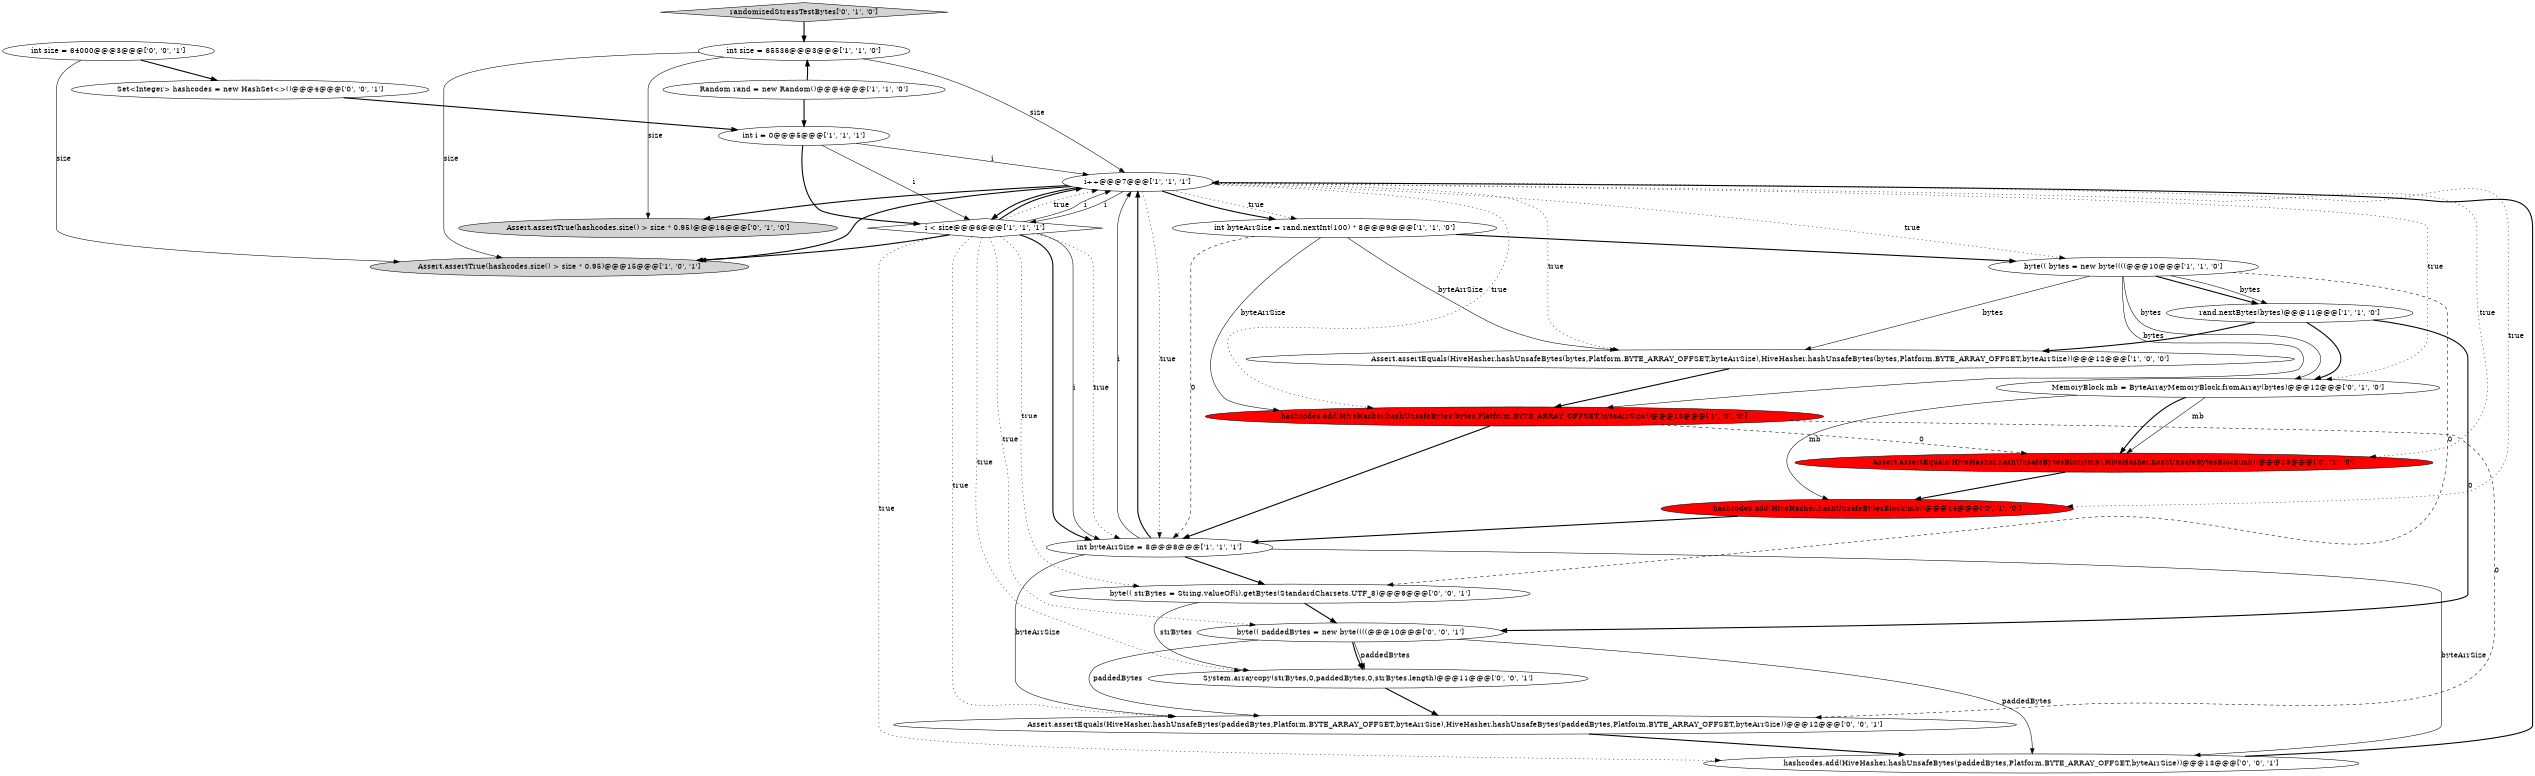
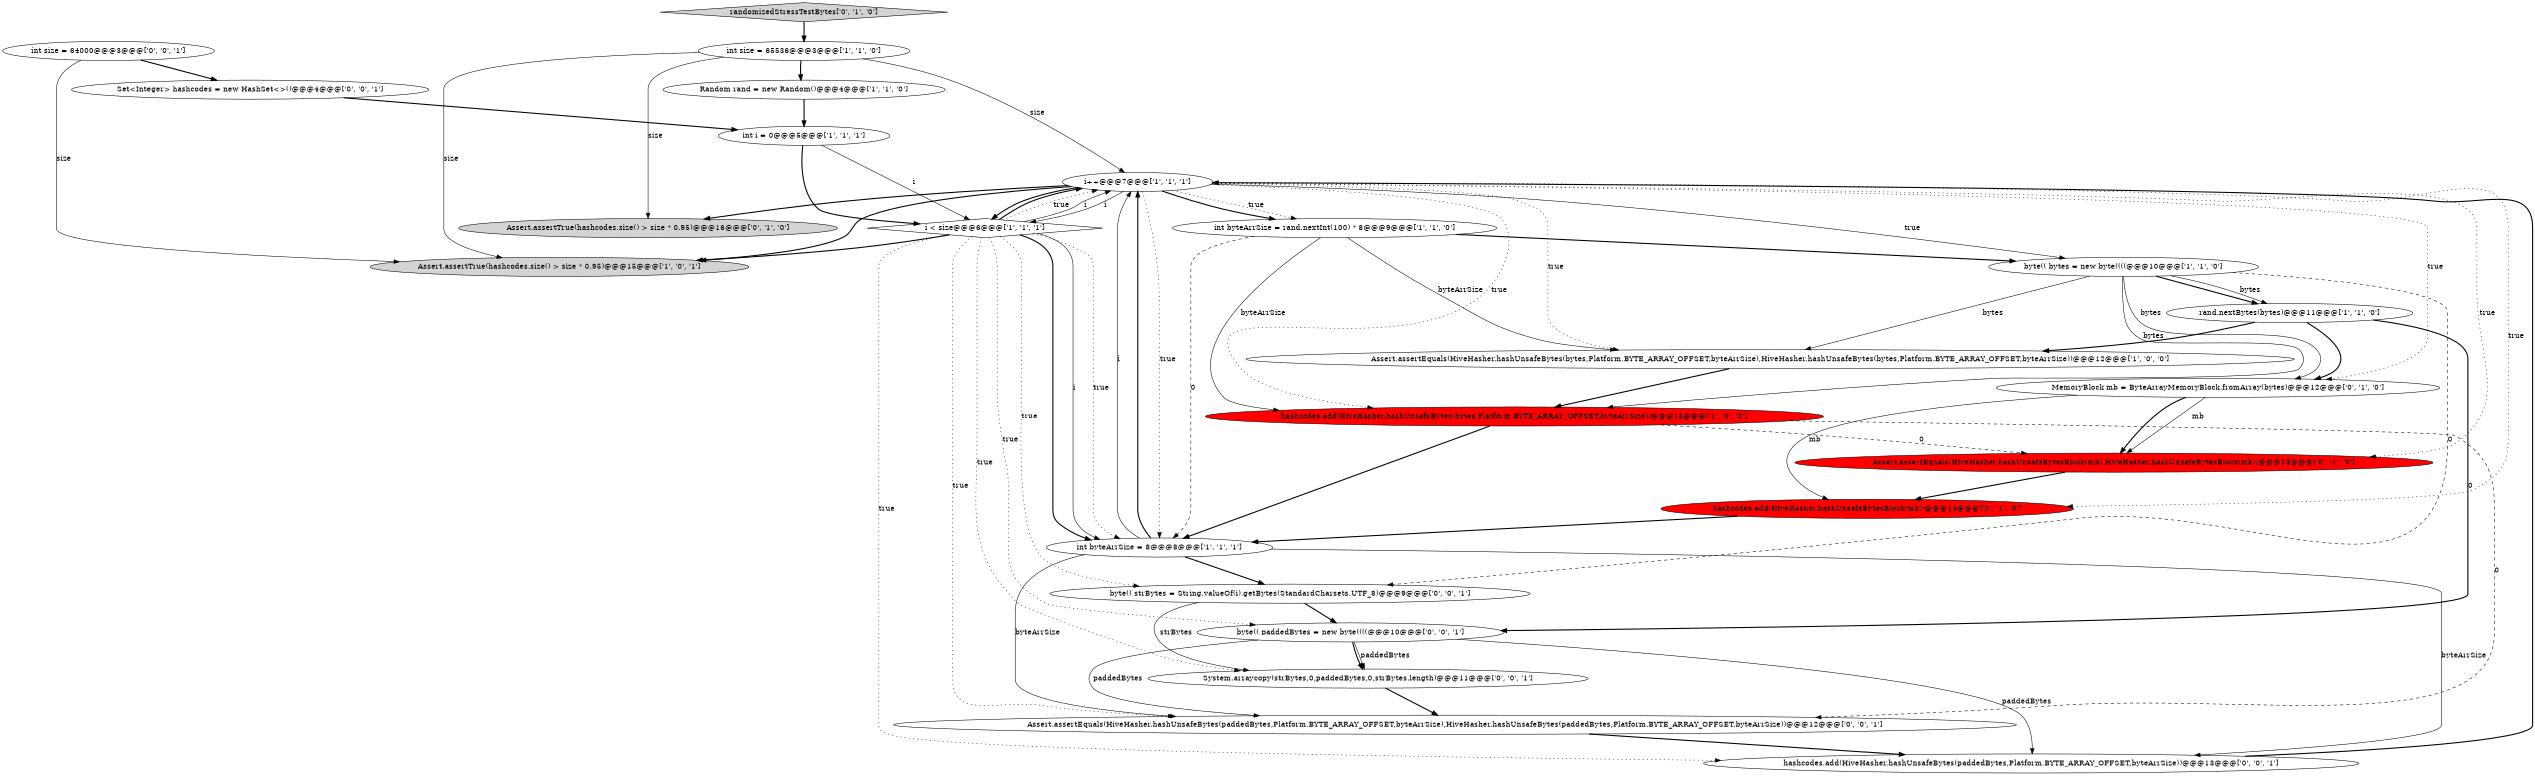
  digraph {
    node [fillcolor=white shape=ellipse style=filled]
    edge [style=bold]
    n1 [label="i++@@@7@@@['1', '1', '1']"]
    n2 [label="MemoryBlock mb = ByteArrayMemoryBlock.fromArray(bytes)@@@12@@@['0', '1', '0']"]
    n3 [label="Assert.assertEquals(HiveHasher.hashUnsafeBytes(bytes,Platform.BYTE_ARRAY_OFFSET,byteArrSize),HiveHasher.hashUnsafeBytes(bytes,Platform.BYTE_ARRAY_OFFSET,byteArrSize))@@@12@@@['1', '0', '0']"]
    n4 [label="byte(( bytes = new byte((((@@@10@@@['1', '1', '0']"]
    n5 [label="i < size@@@6@@@['1', '1', '1']" shape=diamond]
    n6 [fillcolor=lightgray label="Assert.assertTrue(hashcodes.size() > size * 0.95)@@@15@@@['1', '0', '1']"]
    n7 [label="int byteArrSize = 8@@@8@@@['1', '1', '1']"]
    n8 [label="int byteArrSize = rand.nextInt(100) * 8@@@9@@@['1', '1', '0']"]
    n9 [fillcolor=red label="hashcodes.add(HiveHasher.hashUnsafeBytes(bytes,Platform.BYTE_ARRAY_OFFSET,byteArrSize))@@@13@@@['1', '0', '0']"]
    n10 [fillcolor=red label="hashcodes.add(HiveHasher.hashUnsafeBytesBlock(mb))@@@14@@@['0', '1', '0']"]
    n11 [fillcolor=red label="Assert.assertEquals(HiveHasher.hashUnsafeBytesBlock(mb),HiveHasher.hashUnsafeBytesBlock(mb))@@@13@@@['0', '1', '0']"]
    n12 [fillcolor=lightgray label="Assert.assertTrue(hashcodes.size() > size * 0.95)@@@16@@@['0', '1', '0']"]
    n13 [label="rand.nextBytes(bytes)@@@11@@@['1', '1', '0']"]
    n14 [label="byte(( strBytes = String.valueOf(i).getBytes(StandardCharsets.UTF_8)@@@9@@@['0', '0', '1']"]
    n15 [label="System.arraycopy(strBytes,0,paddedBytes,0,strBytes.length)@@@11@@@['0', '0', '1']"]
    n16 [label="hashcodes.add(HiveHasher.hashUnsafeBytes(paddedBytes,Platform.BYTE_ARRAY_OFFSET,byteArrSize))@@@13@@@['0', '0', '1']"]
    n17 [label="byte(( paddedBytes = new byte((((@@@10@@@['0', '0', '1']"]
    n18 [label="Assert.assertEquals(HiveHasher.hashUnsafeBytes(paddedBytes,Platform.BYTE_ARRAY_OFFSET,byteArrSize),HiveHasher.hashUnsafeBytes(paddedBytes,Platform.BYTE_ARRAY_OFFSET,byteArrSize))@@@12@@@['0', '0', '1']"]
    n19 [fillcolor=lightgray label="randomizedStressTestBytes['0', '1', '0']" shape=diamond]
    n20 [label="int size = 65536@@@3@@@['1', '1', '0']"]
    n21 [label="Random rand = new Random()@@@4@@@['1', '1', '0']"]
    n22 [label="int size = 64000@@@3@@@['0', '0', '1']"]
    n23 [label="Set<Integer> hashcodes = new HashSet<>()@@@4@@@['0', '0', '1']"]
    n24 [label="int i = 0@@@5@@@['1', '1', '1']"]
    n1 -> n2 [label=true style=dotted]
    n1 -> n3 [label=true style=dotted]
-   n1 -> n4 [label=true style=dotted]
+   n1 -> n4 [label=true style=solid]
    n1 -> n5 [label=i style=solid]
    n1 -> n5
    n1 -> n6
    n1 -> n7 [label=true style=dotted]
    n1 -> n8 [label=true style=dotted]
    n1 -> n8
    n1 -> n9 [label=true style=dotted]
    n1 -> n10 [label=true style=dotted]
    n1 -> n11 [label=true style=dotted]
    n1 -> n12
    n2 -> n10 [label=mb style=solid]
    n2 -> n11
    n2 -> n11 [label=mb style=solid]
    n3 -> n9
    n4 -> n2 [label=bytes style=solid]
    n4 -> n3 [label=bytes style=solid]
    n4 -> n9 [label=bytes style=solid]
    n4 -> n13
    n4 -> n13 [label=bytes style=solid]
    n4 -> n14 [label=0 style=dashed]
    n5 -> n1 [label=true style=dotted]
    n5 -> n1
    n5 -> n1 [label=i style=solid]
    n5 -> n6
    n5 -> n7
    n5 -> n7 [label=i style=solid]
    n5 -> n7 [label=true style=dotted]
    n5 -> n14 [label=true style=dotted]
    n5 -> n15 [label=true style=dotted]
    n5 -> n16 [label=true style=dotted]
    n5 -> n17 [label=true style=dotted]
    n5 -> n18 [label=true style=dotted]
    n7 -> n1 [label=i style=solid]
    n7 -> n1
    n7 -> n14
    n7 -> n16 [label=byteArrSize style=solid]
    n7 -> n18 [label=byteArrSize style=solid]
    n8 -> n3 [label=byteArrSize style=solid]
    n8 -> n4
    n8 -> n7 [label=0 style=dashed]
    n8 -> n9 [label=byteArrSize style=solid]
    n9 -> n7
    n9 -> n11 [label=0 style=dashed]
    n9 -> n18 [label=0 style=dashed]
    n10 -> n7
    n11 -> n10
    n13 -> n2
    n13 -> n3
    n13 -> n17 [label=0]
    n14 -> n15 [label=strBytes style=solid]
    n14 -> n17
    n15 -> n18
    n16 -> n1
    n17 -> n15
    n17 -> n15 [label=paddedBytes style=solid]
    n17 -> n16 [label=paddedBytes style=solid]
    n17 -> n18 [label=paddedBytes style=solid]
    n18 -> n16
    n19 -> n20
    n20 -> n1 [label=size style=solid]
    n20 -> n6 [label=size style=solid]
    n20 -> n12 [label=size style=solid]
-   n21 -> n20
+   n20 -> n21
    n21 -> n24
    n22 -> n6 [label=size style=solid]
    n22 -> n23
    n23 -> n24
-   n24 -> n1 [label=i style=solid]
    n24 -> n5
    n24 -> n5 [label=i style=solid]
  }
